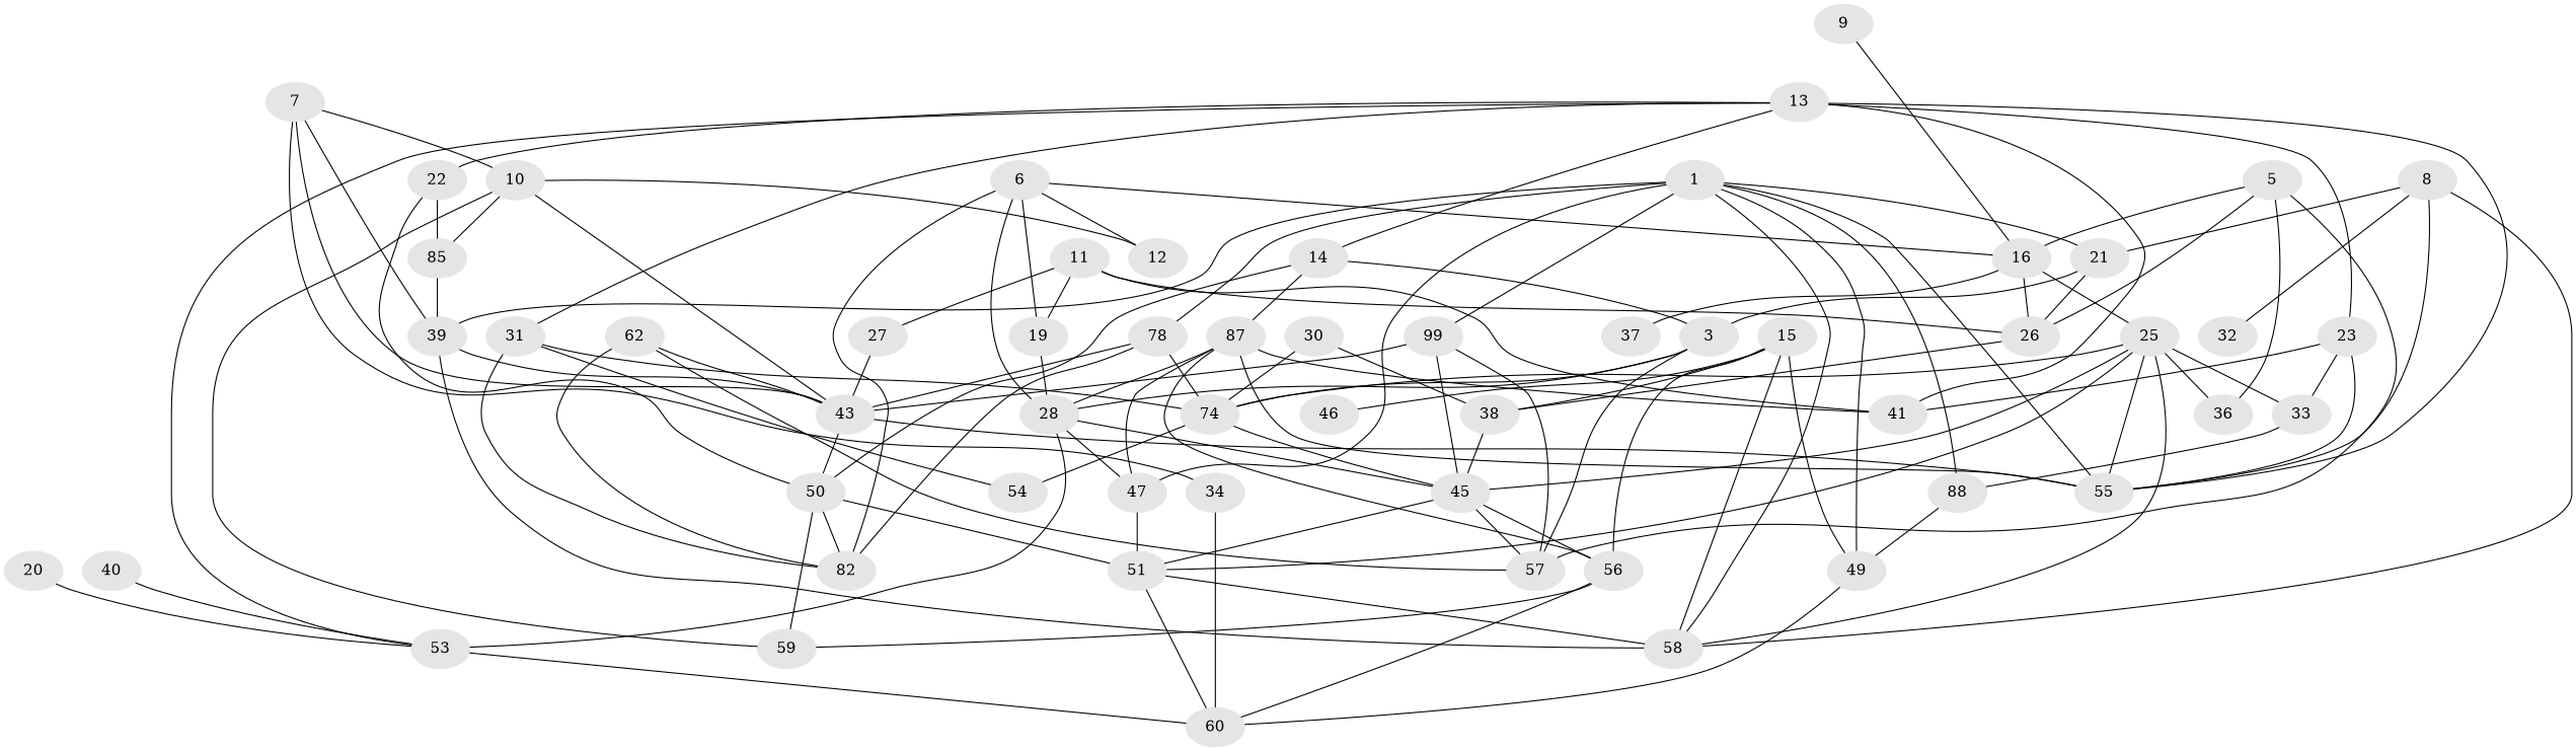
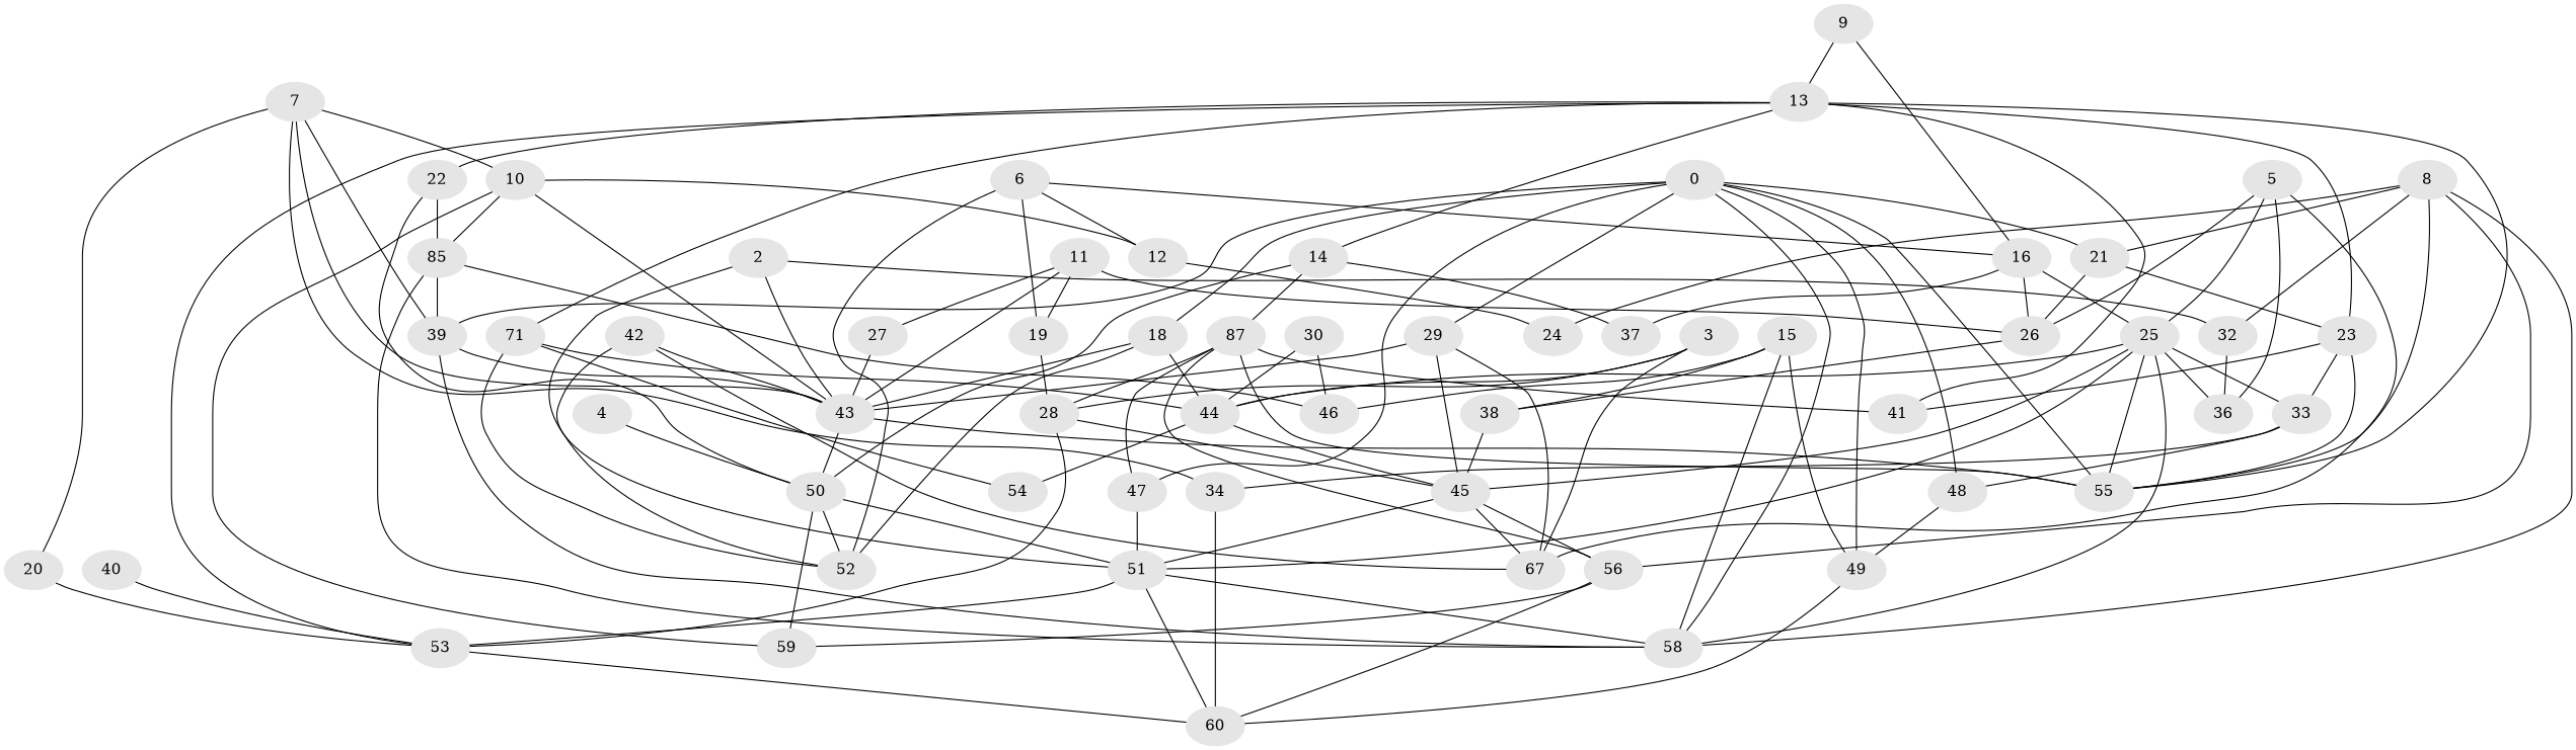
  graph {
    node [color=gray90 style=filled]
    edge [weight=1.0]
-   1
-   18 [label=78]
+   1 [label=0]
+   18
    21
-   29 [label=99]
+   29
    39
    47
-   48 [label=88]
+   48
    49
    55
    58
    43
-   44 [label=74]
-   52 [label=82]
+   44
+   52
    26
    23
-   57
+   57 [label=67]
    45
    51
    60
+   2
    32
    36
    50
    53
    3
    28
    54
+   4
    59
    5
    16
    37
    25
    38
    6
    12
    19
+   24
    7
    10
    20
    34
    n43 [label=85]
    8
    56
    9
    13
    14
    22
-   31
+   31 [label=71]
    41
    46
    11
    27
    n55 [label=87]
    33
    15
    30
    40
-   42 [label=62]
+   42
    1 -- 18
    1 -- 21
    1 -- 29 [weight=2.0]
    1 -- 39
    1 -- 47
    1 -- 48
    1 -- 49
    1 -- 55
    1 -- 58
    18 -- 43
    18 -- 44
    18 -- 52 [weight=2.0]
    21 -- 26
-   21 -- 3
+   21 -- 23
    29 -- 43
    29 -- 57
    29 -- 45
    39 -- 58
    39 -- 43 [weight=2.0]
    47 -- 51 [weight=2.0]
    48 -- 49
    49 -- 60
    43 -- 55
    43 -- 50
    44 -- 45
    44 -- 54
    26 -- 38
    23 -- 55
    23 -- 41
    23 -- 33
    45 -- 57
    45 -- 51
    45 -- 56
    51 -- 58
    51 -- 60
+   51 -- 53
+   2 -- 43
+   2 -- 51
+   2 -- 32
+   32 -- 36
    50 -- 52 [weight=2.0]
    50 -- 51
    50 -- 59
    53 -- 60
    3 -- 44
    3 -- 57
    3 -- 28
-   28 -- 47
    28 -- 45
    28 -- 53 [weight=2.0]
+   4 -- 50 [weight=2.0]
    5 -- 26
    5 -- 57 [weight=2.0]
    5 -- 36
-   5 -- 16
+   5 -- 25
    16 -- 26
    16 -- 37
    16 -- 25
    25 -- 55
    25 -- 58
    25 -- 44
    25 -- 45
    25 -- 51
    25 -- 36
    25 -- 33
    38 -- 45
    6 -- 52
-   6 -- 28
    6 -- 16
    6 -- 12
    6 -- 19
+   12 -- 24
    19 -- 28
    7 -- 39
    7 -- 43
    7 -- 10
+   7 -- 20
    7 -- 34
    10 -- 43
    10 -- 59
    10 -- 12
    10 -- n43
    20 -- 53
    34 -- 60
    n43 -- 39
+   n43 -- 58
+   n43 -- 46
    8 -- 21
    8 -- 55
    8 -- 58
    8 -- 32
-   15 -- 56
+   8 -- 24
+   8 -- 56
    56 -- 60
    56 -- 59
    9 -- 16
+   9 -- 13
    13 -- 55
    13 -- 23
    13 -- 53
    13 -- 14
    13 -- 22
    13 -- 31
    13 -- 41
    14 -- 50
-   14 -- 3
+   14 -- 37
    14 -- n55
    22 -- 50
    22 -- n43
    31 -- 44
    31 -- 52
    31 -- 54
-   11 -- 41
+   11 -- 43
    11 -- 26 [weight=2.0]
    11 -- 19
    11 -- 27
    27 -- 43
    n55 -- 47
    n55 -- 55
    n55 -- 28
    n55 -- 56
    n55 -- 41
    33 -- 48
+   33 -- 34
    15 -- 49
    15 -- 58
    15 -- 38
    15 -- 46
    30 -- 44
-   30 -- 38
+   30 -- 46
    40 -- 53 [weight=2.0]
    42 -- 43
    42 -- 52
    42 -- 57
  }
